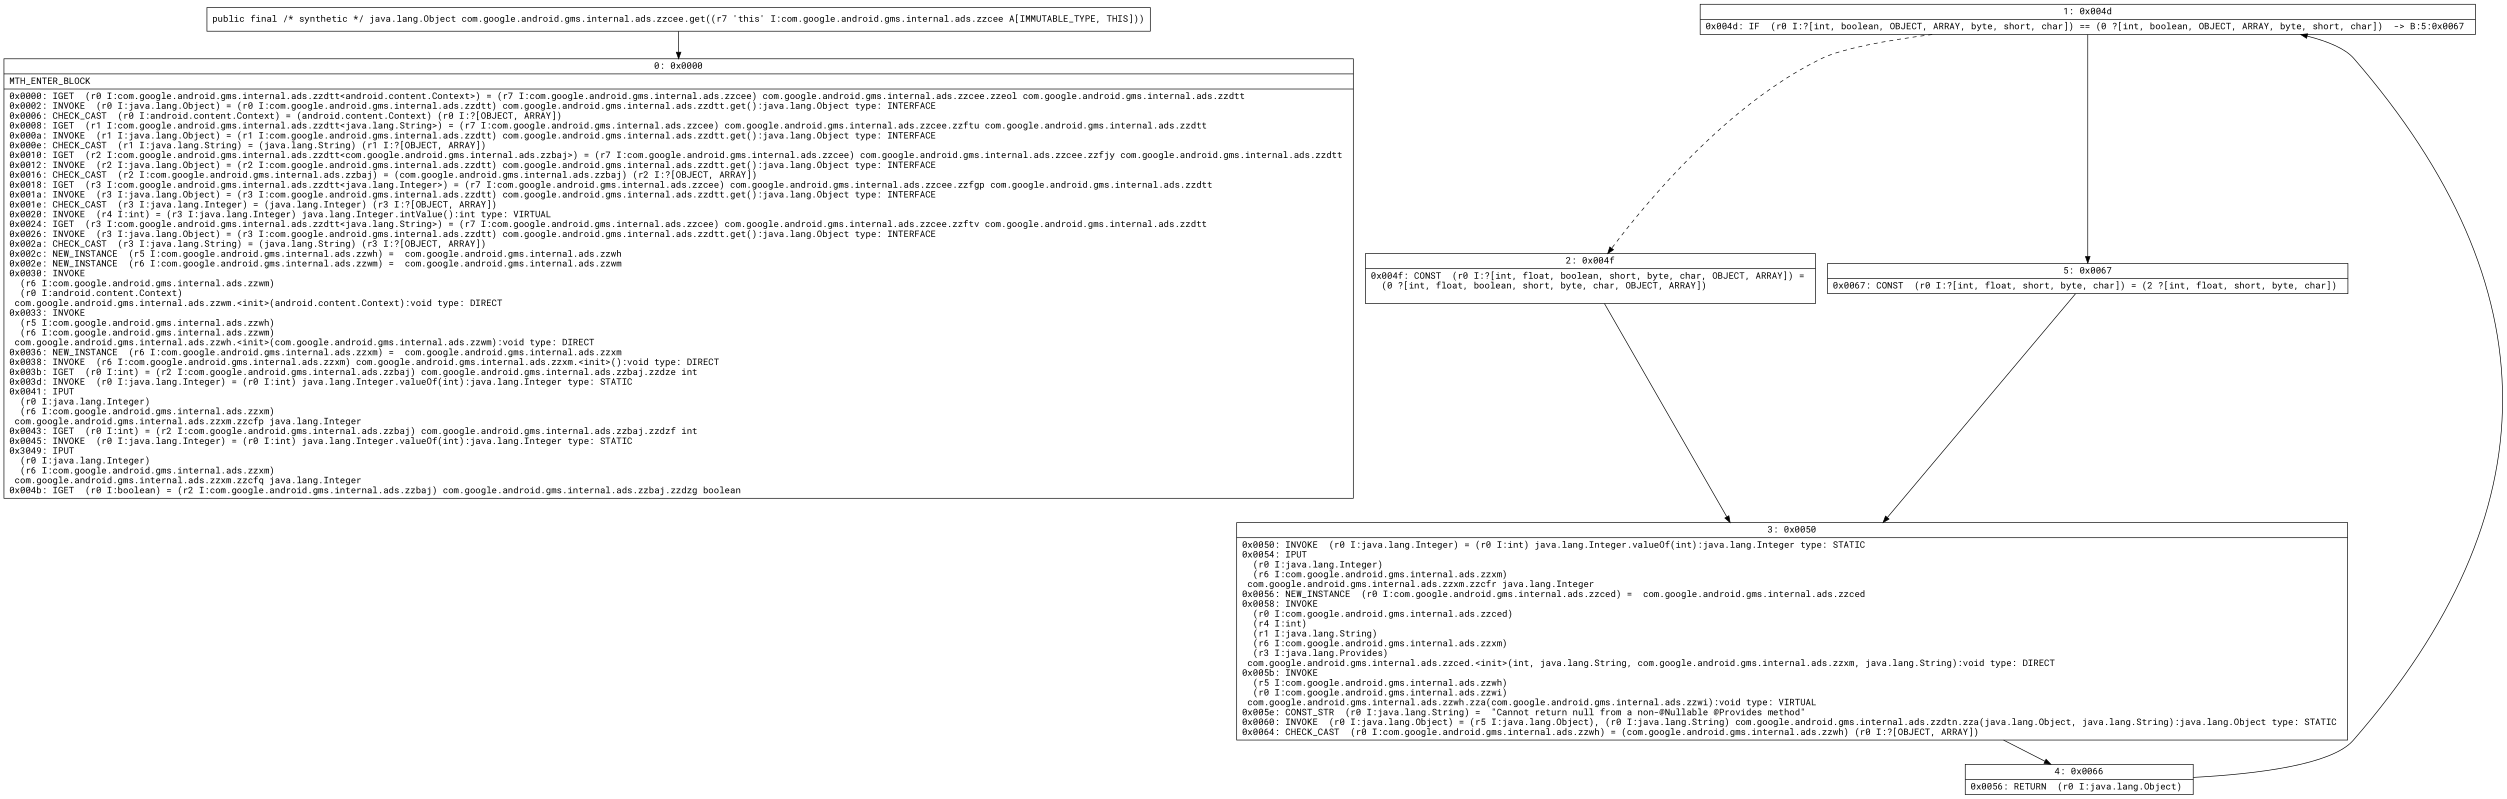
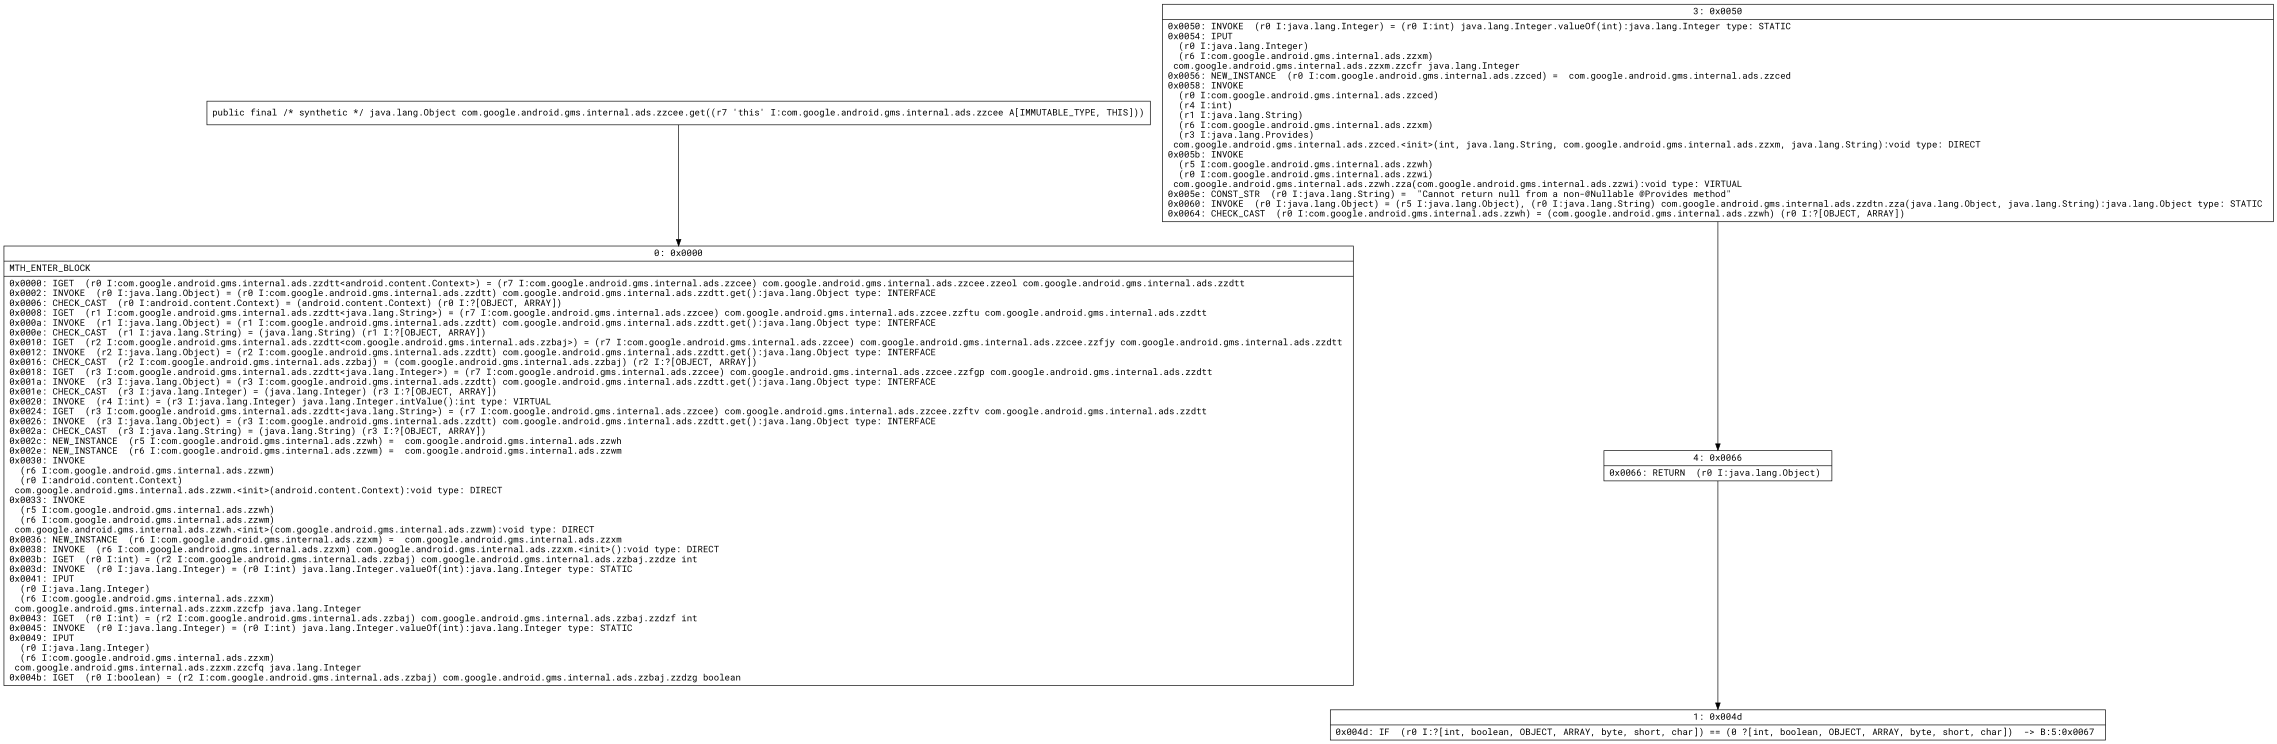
  digraph {
    fontname="Roboto Mono"
    node [fontname="Roboto Mono" shape=record]
    edge [fontname="Roboto Mono"]
-   n1 [label="{0\:\ 0x0000|MTH_ENTER_BLOCK\l|0x0000: IGET  (r0 I:com.google.android.gms.internal.ads.zzdtt\<android.content.Context\>) = (r7 I:com.google.android.gms.internal.ads.zzcee) com.google.android.gms.internal.ads.zzcee.zzeol com.google.android.gms.internal.ads.zzdtt \l0x0002: INVOKE  (r0 I:java.lang.Object) = (r0 I:com.google.android.gms.internal.ads.zzdtt) com.google.android.gms.internal.ads.zzdtt.get():java.lang.Object type: INTERFACE \l0x0006: CHECK_CAST  (r0 I:android.content.Context) = (android.content.Context) (r0 I:?[OBJECT, ARRAY]) \l0x0008: IGET  (r1 I:com.google.android.gms.internal.ads.zzdtt\<java.lang.String\>) = (r7 I:com.google.android.gms.internal.ads.zzcee) com.google.android.gms.internal.ads.zzcee.zzftu com.google.android.gms.internal.ads.zzdtt \l0x000a: INVOKE  (r1 I:java.lang.Object) = (r1 I:com.google.android.gms.internal.ads.zzdtt) com.google.android.gms.internal.ads.zzdtt.get():java.lang.Object type: INTERFACE \l0x000e: CHECK_CAST  (r1 I:java.lang.String) = (java.lang.String) (r1 I:?[OBJECT, ARRAY]) \l0x0010: IGET  (r2 I:com.google.android.gms.internal.ads.zzdtt\<com.google.android.gms.internal.ads.zzbaj\>) = (r7 I:com.google.android.gms.internal.ads.zzcee) com.google.android.gms.internal.ads.zzcee.zzfjy com.google.android.gms.internal.ads.zzdtt \l0x0012: INVOKE  (r2 I:java.lang.Object) = (r2 I:com.google.android.gms.internal.ads.zzdtt) com.google.android.gms.internal.ads.zzdtt.get():java.lang.Object type: INTERFACE \l0x0016: CHECK_CAST  (r2 I:com.google.android.gms.internal.ads.zzbaj) = (com.google.android.gms.internal.ads.zzbaj) (r2 I:?[OBJECT, ARRAY]) \l0x0018: IGET  (r3 I:com.google.android.gms.internal.ads.zzdtt\<java.lang.Integer\>) = (r7 I:com.google.android.gms.internal.ads.zzcee) com.google.android.gms.internal.ads.zzcee.zzfgp com.google.android.gms.internal.ads.zzdtt \l0x001a: INVOKE  (r3 I:java.lang.Object) = (r3 I:com.google.android.gms.internal.ads.zzdtt) com.google.android.gms.internal.ads.zzdtt.get():java.lang.Object type: INTERFACE \l0x001e: CHECK_CAST  (r3 I:java.lang.Integer) = (java.lang.Integer) (r3 I:?[OBJECT, ARRAY]) \l0x0020: INVOKE  (r4 I:int) = (r3 I:java.lang.Integer) java.lang.Integer.intValue():int type: VIRTUAL \l0x0024: IGET  (r3 I:com.google.android.gms.internal.ads.zzdtt\<java.lang.String\>) = (r7 I:com.google.android.gms.internal.ads.zzcee) com.google.android.gms.internal.ads.zzcee.zzftv com.google.android.gms.internal.ads.zzdtt \l0x0026: INVOKE  (r3 I:java.lang.Object) = (r3 I:com.google.android.gms.internal.ads.zzdtt) com.google.android.gms.internal.ads.zzdtt.get():java.lang.Object type: INTERFACE \l0x002a: CHECK_CAST  (r3 I:java.lang.String) = (java.lang.String) (r3 I:?[OBJECT, ARRAY]) \l0x002c: NEW_INSTANCE  (r5 I:com.google.android.gms.internal.ads.zzwh) =  com.google.android.gms.internal.ads.zzwh \l0x002e: NEW_INSTANCE  (r6 I:com.google.android.gms.internal.ads.zzwm) =  com.google.android.gms.internal.ads.zzwm \l0x0030: INVOKE  \l  (r6 I:com.google.android.gms.internal.ads.zzwm)\l  (r0 I:android.content.Context)\l com.google.android.gms.internal.ads.zzwm.\<init\>(android.content.Context):void type: DIRECT \l0x0033: INVOKE  \l  (r5 I:com.google.android.gms.internal.ads.zzwh)\l  (r6 I:com.google.android.gms.internal.ads.zzwm)\l com.google.android.gms.internal.ads.zzwh.\<init\>(com.google.android.gms.internal.ads.zzwm):void type: DIRECT \l0x0036: NEW_INSTANCE  (r6 I:com.google.android.gms.internal.ads.zzxm) =  com.google.android.gms.internal.ads.zzxm \l0x0038: INVOKE  (r6 I:com.google.android.gms.internal.ads.zzxm) com.google.android.gms.internal.ads.zzxm.\<init\>():void type: DIRECT \l0x003b: IGET  (r0 I:int) = (r2 I:com.google.android.gms.internal.ads.zzbaj) com.google.android.gms.internal.ads.zzbaj.zzdze int \l0x003d: INVOKE  (r0 I:java.lang.Integer) = (r0 I:int) java.lang.Integer.valueOf(int):java.lang.Integer type: STATIC \l0x0041: IPUT  \l  (r0 I:java.lang.Integer)\l  (r6 I:com.google.android.gms.internal.ads.zzxm)\l com.google.android.gms.internal.ads.zzxm.zzcfp java.lang.Integer \l0x0043: IGET  (r0 I:int) = (r2 I:com.google.android.gms.internal.ads.zzbaj) com.google.android.gms.internal.ads.zzbaj.zzdzf int \l0x0045: INVOKE  (r0 I:java.lang.Integer) = (r0 I:int) java.lang.Integer.valueOf(int):java.lang.Integer type: STATIC \l0x3049: IPUT  \l  (r0 I:java.lang.Integer)\l  (r6 I:com.google.android.gms.internal.ads.zzxm)\l com.google.android.gms.internal.ads.zzxm.zzcfq java.lang.Integer \l0x004b: IGET  (r0 I:boolean) = (r2 I:com.google.android.gms.internal.ads.zzbaj) com.google.android.gms.internal.ads.zzbaj.zzdzg boolean \l}"]
+   n1 [label="{0\:\ 0x0000|MTH_ENTER_BLOCK\l|0x0000: IGET  (r0 I:com.google.android.gms.internal.ads.zzdtt\<android.content.Context\>) = (r7 I:com.google.android.gms.internal.ads.zzcee) com.google.android.gms.internal.ads.zzcee.zzeol com.google.android.gms.internal.ads.zzdtt \l0x0002: INVOKE  (r0 I:java.lang.Object) = (r0 I:com.google.android.gms.internal.ads.zzdtt) com.google.android.gms.internal.ads.zzdtt.get():java.lang.Object type: INTERFACE \l0x0006: CHECK_CAST  (r0 I:android.content.Context) = (android.content.Context) (r0 I:?[OBJECT, ARRAY]) \l0x0008: IGET  (r1 I:com.google.android.gms.internal.ads.zzdtt\<java.lang.String\>) = (r7 I:com.google.android.gms.internal.ads.zzcee) com.google.android.gms.internal.ads.zzcee.zzftu com.google.android.gms.internal.ads.zzdtt \l0x000a: INVOKE  (r1 I:java.lang.Object) = (r1 I:com.google.android.gms.internal.ads.zzdtt) com.google.android.gms.internal.ads.zzdtt.get():java.lang.Object type: INTERFACE \l0x000e: CHECK_CAST  (r1 I:java.lang.String) = (java.lang.String) (r1 I:?[OBJECT, ARRAY]) \l0x0010: IGET  (r2 I:com.google.android.gms.internal.ads.zzdtt\<com.google.android.gms.internal.ads.zzbaj\>) = (r7 I:com.google.android.gms.internal.ads.zzcee) com.google.android.gms.internal.ads.zzcee.zzfjy com.google.android.gms.internal.ads.zzdtt \l0x0012: INVOKE  (r2 I:java.lang.Object) = (r2 I:com.google.android.gms.internal.ads.zzdtt) com.google.android.gms.internal.ads.zzdtt.get():java.lang.Object type: INTERFACE \l0x0016: CHECK_CAST  (r2 I:com.google.android.gms.internal.ads.zzbaj) = (com.google.android.gms.internal.ads.zzbaj) (r2 I:?[OBJECT, ARRAY]) \l0x0018: IGET  (r3 I:com.google.android.gms.internal.ads.zzdtt\<java.lang.Integer\>) = (r7 I:com.google.android.gms.internal.ads.zzcee) com.google.android.gms.internal.ads.zzcee.zzfgp com.google.android.gms.internal.ads.zzdtt \l0x001a: INVOKE  (r3 I:java.lang.Object) = (r3 I:com.google.android.gms.internal.ads.zzdtt) com.google.android.gms.internal.ads.zzdtt.get():java.lang.Object type: INTERFACE \l0x001e: CHECK_CAST  (r3 I:java.lang.Integer) = (java.lang.Integer) (r3 I:?[OBJECT, ARRAY]) \l0x0020: INVOKE  (r4 I:int) = (r3 I:java.lang.Integer) java.lang.Integer.intValue():int type: VIRTUAL \l0x0024: IGET  (r3 I:com.google.android.gms.internal.ads.zzdtt\<java.lang.String\>) = (r7 I:com.google.android.gms.internal.ads.zzcee) com.google.android.gms.internal.ads.zzcee.zzftv com.google.android.gms.internal.ads.zzdtt \l0x0026: INVOKE  (r3 I:java.lang.Object) = (r3 I:com.google.android.gms.internal.ads.zzdtt) com.google.android.gms.internal.ads.zzdtt.get():java.lang.Object type: INTERFACE \l0x002a: CHECK_CAST  (r3 I:java.lang.String) = (java.lang.String) (r3 I:?[OBJECT, ARRAY]) \l0x002c: NEW_INSTANCE  (r5 I:com.google.android.gms.internal.ads.zzwh) =  com.google.android.gms.internal.ads.zzwh \l0x002e: NEW_INSTANCE  (r6 I:com.google.android.gms.internal.ads.zzwm) =  com.google.android.gms.internal.ads.zzwm \l0x0030: INVOKE  \l  (r6 I:com.google.android.gms.internal.ads.zzwm)\l  (r0 I:android.content.Context)\l com.google.android.gms.internal.ads.zzwm.\<init\>(android.content.Context):void type: DIRECT \l0x0033: INVOKE  \l  (r5 I:com.google.android.gms.internal.ads.zzwh)\l  (r6 I:com.google.android.gms.internal.ads.zzwm)\l com.google.android.gms.internal.ads.zzwh.\<init\>(com.google.android.gms.internal.ads.zzwm):void type: DIRECT \l0x0036: NEW_INSTANCE  (r6 I:com.google.android.gms.internal.ads.zzxm) =  com.google.android.gms.internal.ads.zzxm \l0x0038: INVOKE  (r6 I:com.google.android.gms.internal.ads.zzxm) com.google.android.gms.internal.ads.zzxm.\<init\>():void type: DIRECT \l0x003b: IGET  (r0 I:int) = (r2 I:com.google.android.gms.internal.ads.zzbaj) com.google.android.gms.internal.ads.zzbaj.zzdze int \l0x003d: INVOKE  (r0 I:java.lang.Integer) = (r0 I:int) java.lang.Integer.valueOf(int):java.lang.Integer type: STATIC \l0x0041: IPUT  \l  (r0 I:java.lang.Integer)\l  (r6 I:com.google.android.gms.internal.ads.zzxm)\l com.google.android.gms.internal.ads.zzxm.zzcfp java.lang.Integer \l0x0043: IGET  (r0 I:int) = (r2 I:com.google.android.gms.internal.ads.zzbaj) com.google.android.gms.internal.ads.zzbaj.zzdzf int \l0x0045: INVOKE  (r0 I:java.lang.Integer) = (r0 I:int) java.lang.Integer.valueOf(int):java.lang.Integer type: STATIC \l0x0049: IPUT  \l  (r0 I:java.lang.Integer)\l  (r6 I:com.google.android.gms.internal.ads.zzxm)\l com.google.android.gms.internal.ads.zzxm.zzcfq java.lang.Integer \l0x004b: IGET  (r0 I:boolean) = (r2 I:com.google.android.gms.internal.ads.zzbaj) com.google.android.gms.internal.ads.zzbaj.zzdzg boolean \l}"]
    n2 [label="{1\:\ 0x004d|0x004d: IF  (r0 I:?[int, boolean, OBJECT, ARRAY, byte, short, char]) == (0 ?[int, boolean, OBJECT, ARRAY, byte, short, char])  \-\> B:5:0x0067 \l}"]
-   n3 [label="{2\:\ 0x004f|0x004f: CONST  (r0 I:?[int, float, boolean, short, byte, char, OBJECT, ARRAY]) = \l  (0 ?[int, float, boolean, short, byte, char, OBJECT, ARRAY])\l \l}"]
-   n4 [label="{5\:\ 0x0067|0x0067: CONST  (r0 I:?[int, float, short, byte, char]) = (2 ?[int, float, short, byte, char]) \l}"]
    n5 [label="{3\:\ 0x0050|0x0050: INVOKE  (r0 I:java.lang.Integer) = (r0 I:int) java.lang.Integer.valueOf(int):java.lang.Integer type: STATIC \l0x0054: IPUT  \l  (r0 I:java.lang.Integer)\l  (r6 I:com.google.android.gms.internal.ads.zzxm)\l com.google.android.gms.internal.ads.zzxm.zzcfr java.lang.Integer \l0x0056: NEW_INSTANCE  (r0 I:com.google.android.gms.internal.ads.zzced) =  com.google.android.gms.internal.ads.zzced \l0x0058: INVOKE  \l  (r0 I:com.google.android.gms.internal.ads.zzced)\l  (r4 I:int)\l  (r1 I:java.lang.String)\l  (r6 I:com.google.android.gms.internal.ads.zzxm)\l  (r3 I:java.lang.Provides)\l com.google.android.gms.internal.ads.zzced.\<init\>(int, java.lang.String, com.google.android.gms.internal.ads.zzxm, java.lang.String):void type: DIRECT \l0x005b: INVOKE  \l  (r5 I:com.google.android.gms.internal.ads.zzwh)\l  (r0 I:com.google.android.gms.internal.ads.zzwi)\l com.google.android.gms.internal.ads.zzwh.zza(com.google.android.gms.internal.ads.zzwi):void type: VIRTUAL \l0x005e: CONST_STR  (r0 I:java.lang.String) =  \"Cannot return null from a non\-@Nullable @Provides method\" \l0x0060: INVOKE  (r0 I:java.lang.Object) = (r5 I:java.lang.Object), (r0 I:java.lang.String) com.google.android.gms.internal.ads.zzdtn.zza(java.lang.Object, java.lang.String):java.lang.Object type: STATIC \l0x0064: CHECK_CAST  (r0 I:com.google.android.gms.internal.ads.zzwh) = (com.google.android.gms.internal.ads.zzwh) (r0 I:?[OBJECT, ARRAY]) \l}"]
-   n6 [label="{4\:\ 0x0066|0x0056: RETURN  (r0 I:java.lang.Object) \l}"]
+   n6 [label="{4\:\ 0x0066|0x0066: RETURN  (r0 I:java.lang.Object) \l}"]
    n7 [label="{public final \/* synthetic *\/ java.lang.Object com.google.android.gms.internal.ads.zzcee.get((r7 'this' I:com.google.android.gms.internal.ads.zzcee A[IMMUTABLE_TYPE, THIS])) }"]
-   n2 -> n3 [style=dashed]
-   n2 -> n4
-   n3 -> n5
-   n4 -> n5
    n5 -> n6
    n6 -> n2
    n7 -> n1
  }
